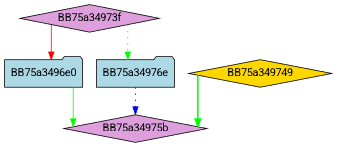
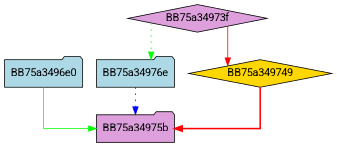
  digraph {
    fontname=Roboto
    splines=ortho
    node [fillcolor=lightblue fontname=Roboto shape=diamond style=filled]
    edge [color=green fontname=Roboto style=solid]
    BB75a3496e0 [shape=folder]
-   BB75a34975b [fillcolor=plum]
+   BB75a34975b [fillcolor=plum shape=folder]
    BB75a34976e [shape=folder]
    BB75a34973f [fillcolor=plum]
    BB75a349749 [fillcolor=gold]
    BB75a3496e0 -> BB75a34975b
    BB75a34976e -> BB75a34975b [color=blue style=dotted]
    BB75a34973f -> BB75a34976e [style=dotted]
-   BB75a34973f -> BB75a3496e0 [color=red]
-   BB75a349749 -> BB75a34975b [style=bold]
+   BB75a34973f -> BB75a349749 [color=red]
+   BB75a349749 -> BB75a34975b [color=red style=bold]
  }
